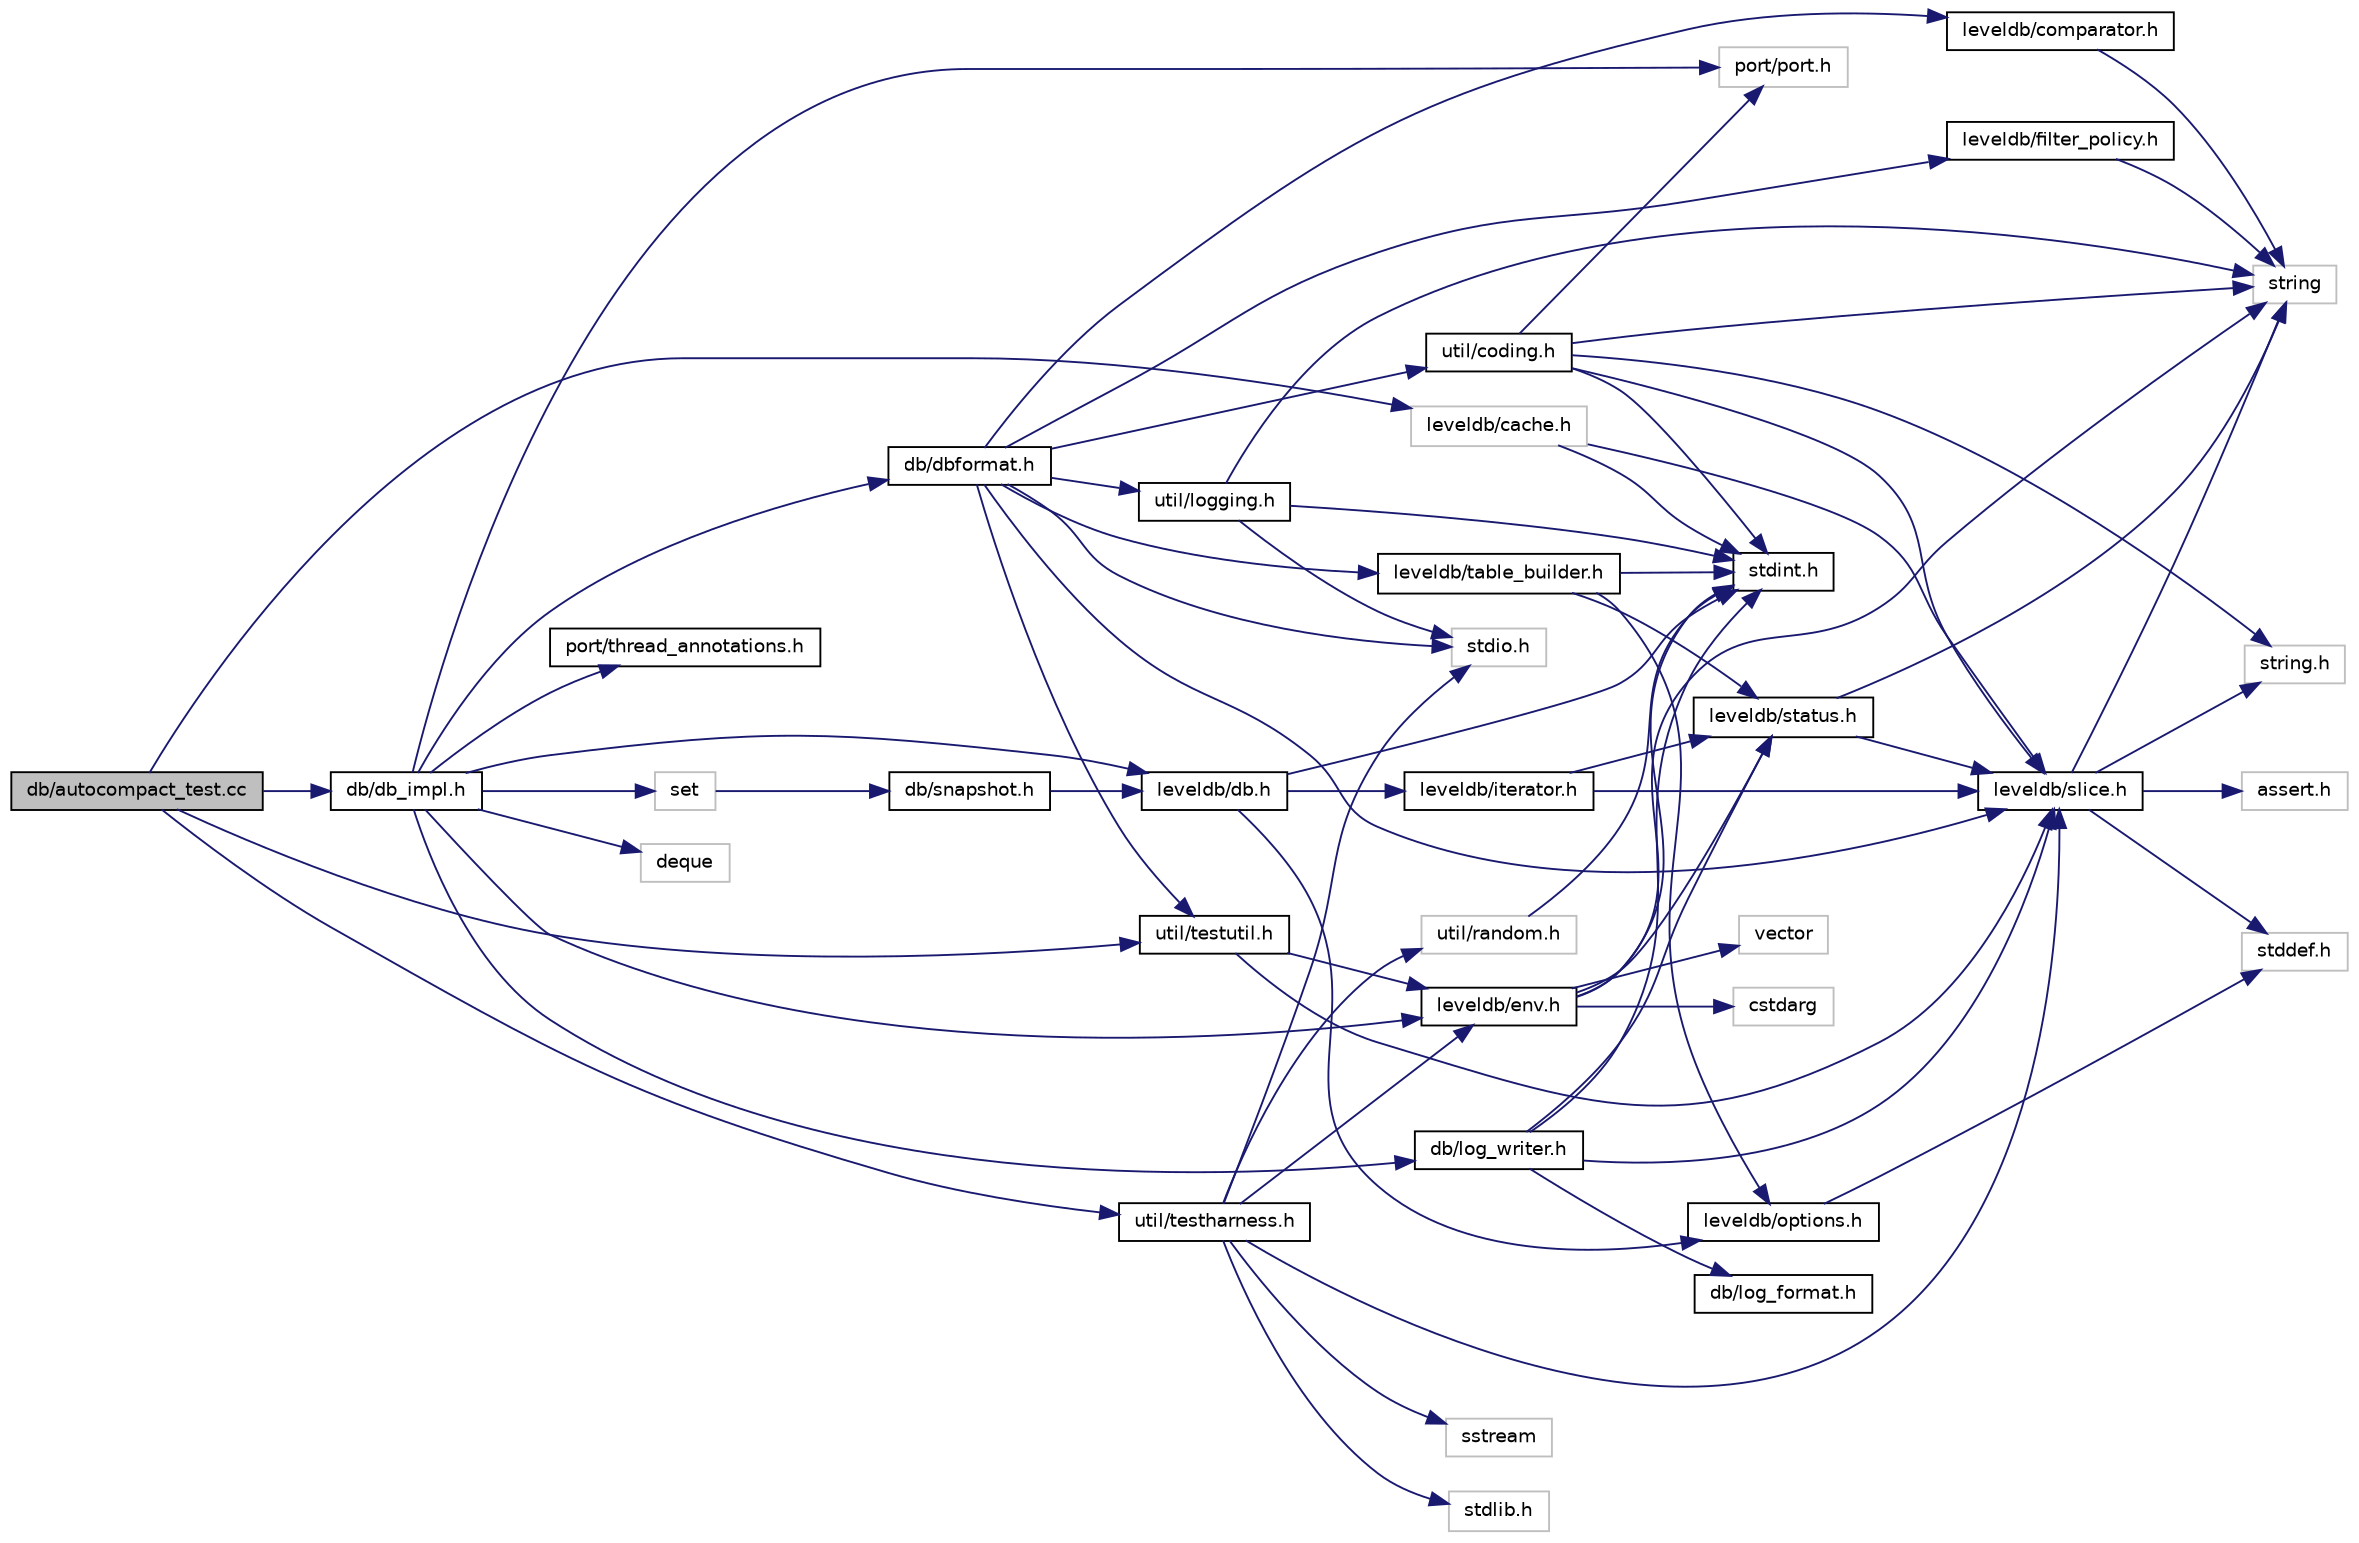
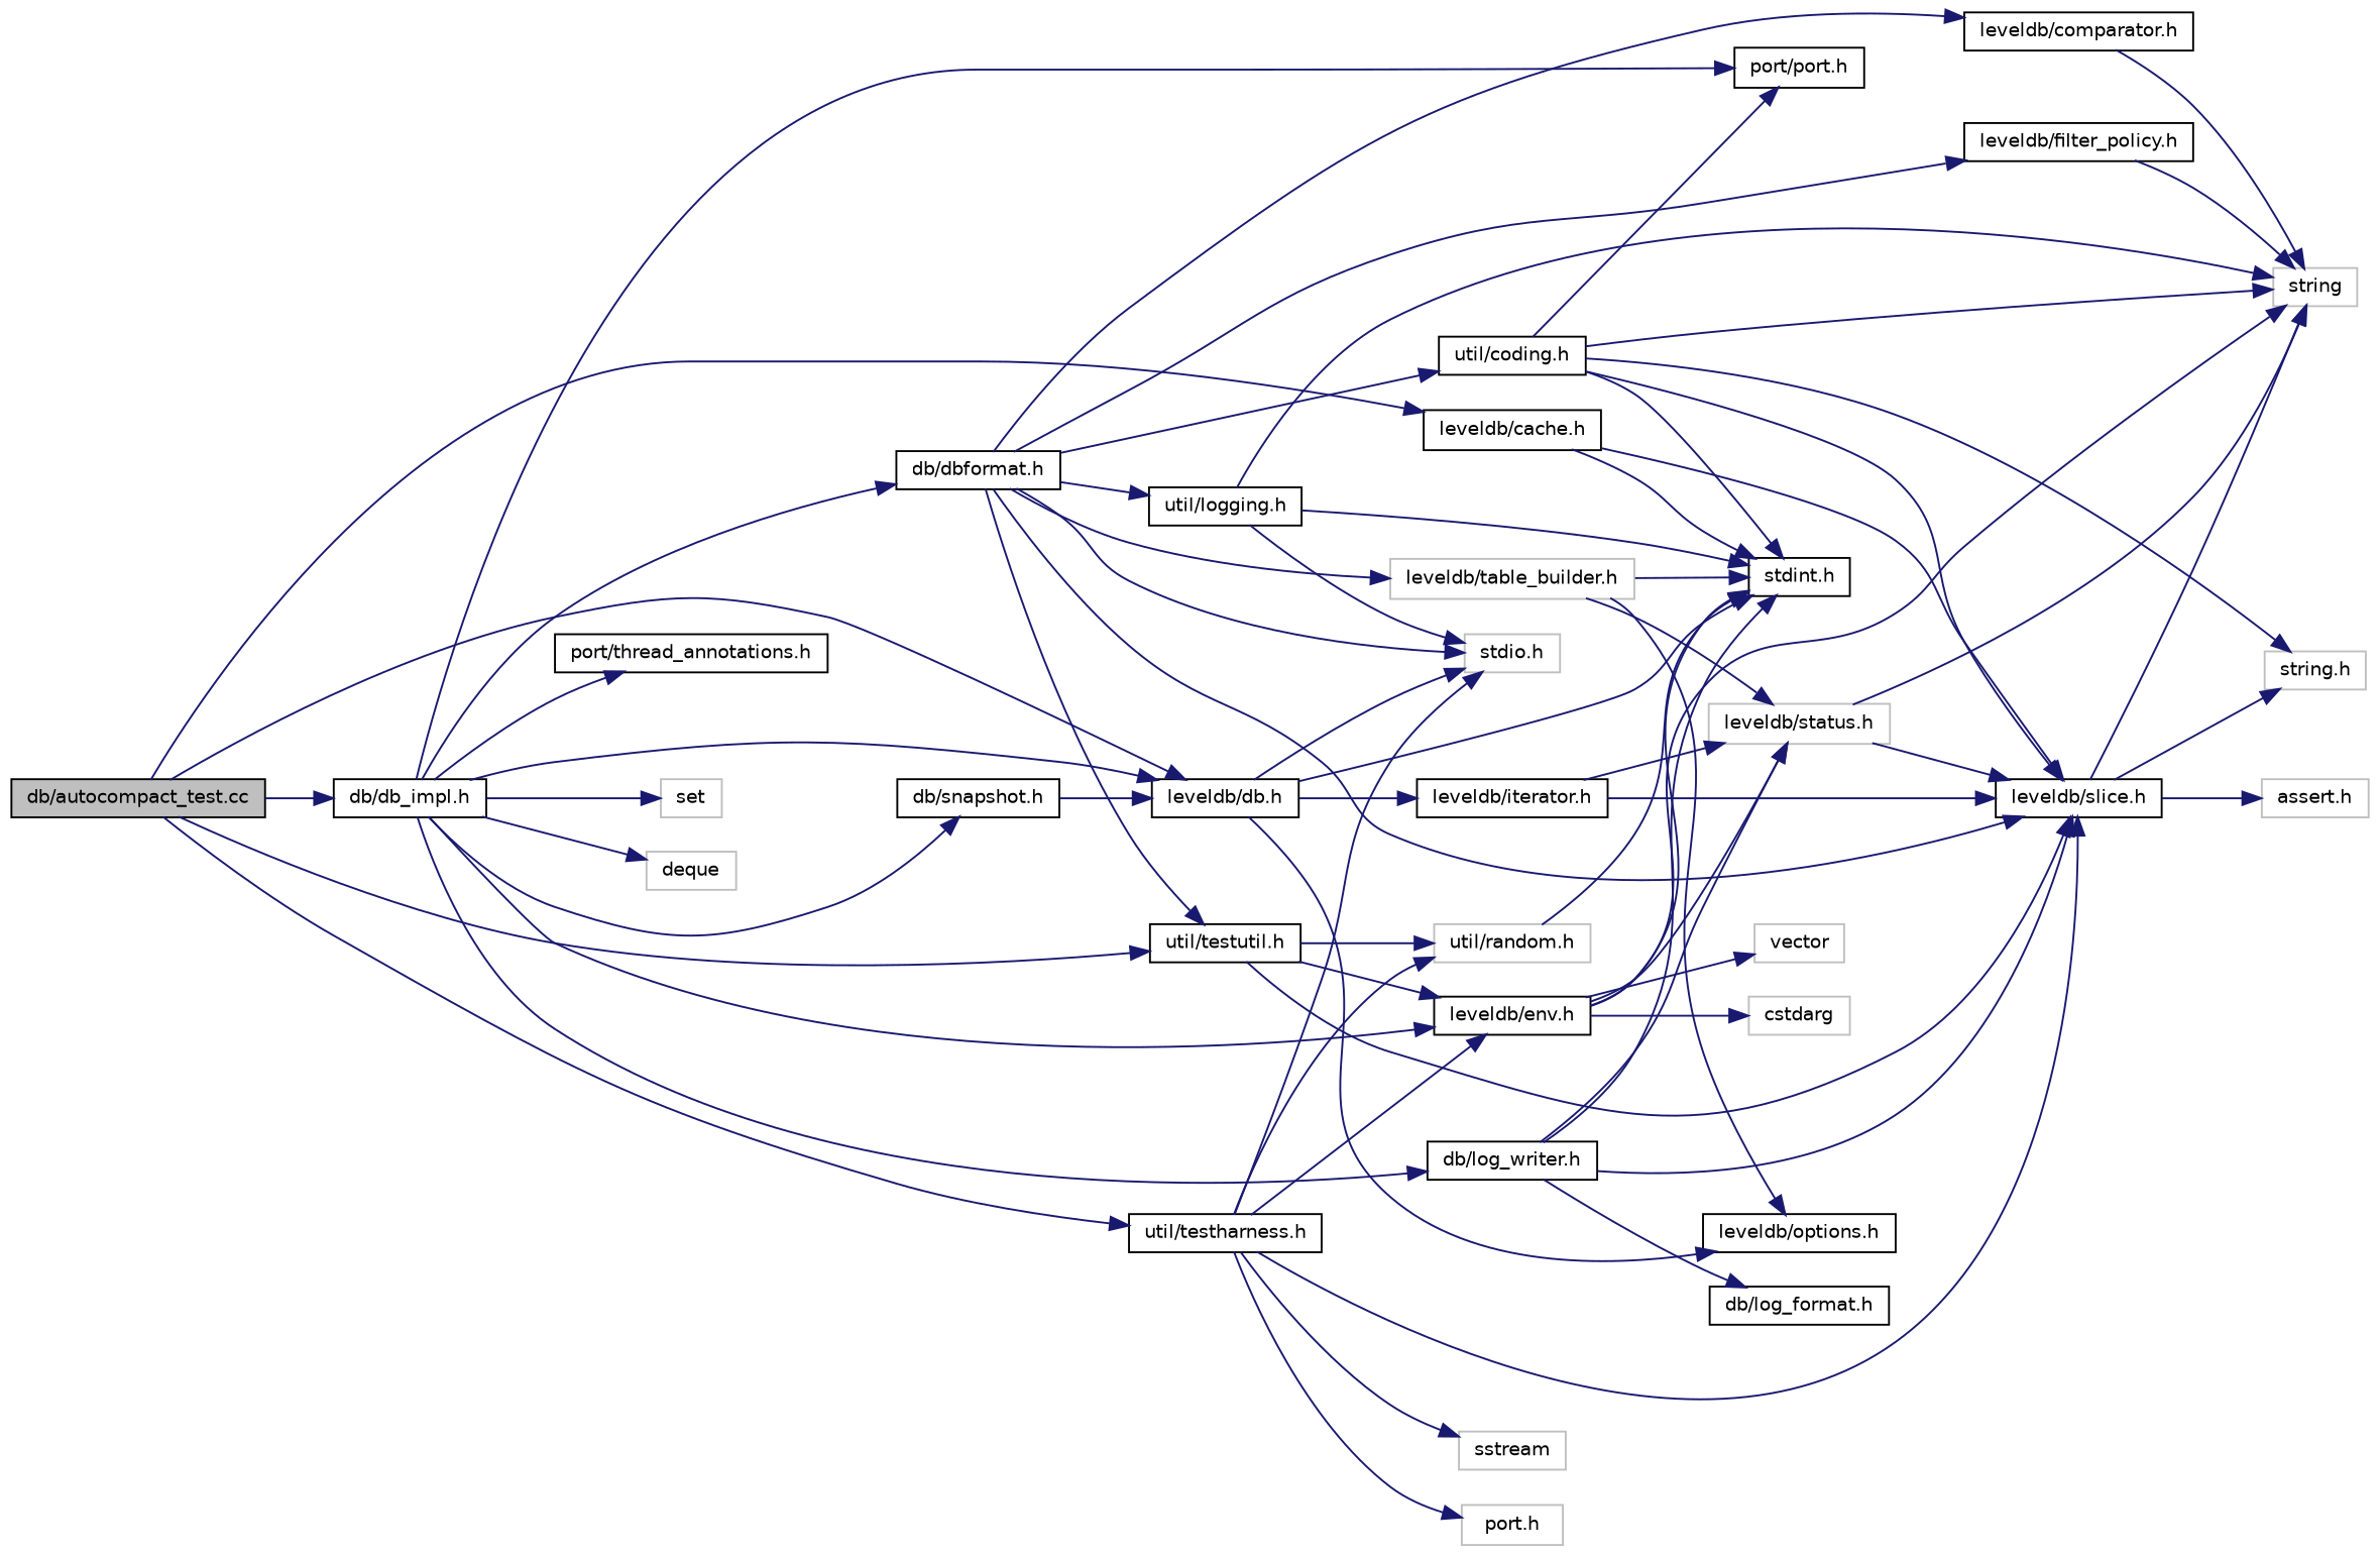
  digraph {
    rankdir=LR
    node [color=black fillcolor=white fontname=Helvetica fontsize=10 shape=record style=filled]
    edge [color=midnightblue fontname=Helvetica fontsize=10 labelfontname=Helvetica labelfontsize=10 style=solid]
    n1 [fillcolor=grey75 fontcolor=black height=0.2 label="db/autocompact_test.cc" width=0.4]
    n2 [height=0.2 label="leveldb/db.h" width=0.4]
    n3 [height=0.2 label="db/db_impl.h" width=0.4]
-   n4 [color=grey75 height=0.2 label="leveldb/cache.h" width=0.4]
+   n4 [height=0.2 label="leveldb/cache.h" width=0.4]
    n5 [height=0.2 label="util/testharness.h" width=0.4]
    n6 [height=0.2 label="util/testutil.h" width=0.4]
    n7 [height=0.2 label="stdint.h" width=0.4]
    n8 [color=grey75 height=0.2 label="stdio.h" width=0.4]
    n9 [height=0.2 label="leveldb/iterator.h" width=0.4]
    n10 [height=0.2 label="leveldb/options.h" width=0.4]
    n11 [color=grey75 height=0.2 label=deque width=0.4]
    n12 [color=grey75 height=0.2 label=set width=0.4]
    n13 [height=0.2 label="db/dbformat.h" width=0.4]
-   n14 [color=grey75 height=0.2 label="port/port.h" width=0.4]
+   n14 [height=0.2 label="port/port.h" width=0.4]
    n15 [height=0.2 label="db/log_writer.h" width=0.4]
    n16 [height=0.2 label="db/snapshot.h" width=0.4]
    n17 [height=0.2 label="leveldb/env.h" width=0.4]
    n18 [height=0.2 label="port/thread_annotations.h" width=0.4]
    n19 [height=0.2 label="leveldb/slice.h" width=0.4]
-   n20 [color=grey75 height=0.2 label="stdlib.h" width=0.4]
+   n20 [color=grey75 height=0.2 label="port.h" width=0.4]
    n21 [color=grey75 height=0.2 label=sstream width=0.4]
    n22 [color=grey75 height=0.2 label="util/random.h" width=0.4]
-   n23 [height=0.2 label="leveldb/status.h" width=0.4]
-   n24 [color=grey75 height=0.2 label="stddef.h" width=0.4]
+   n23 [color=grey75 height=0.2 label="leveldb/status.h" width=0.4]
    n25 [color=grey75 height=0.2 label="assert.h" width=0.4]
    n26 [color=grey75 height=0.2 label="string.h" width=0.4]
    n27 [color=grey75 height=0.2 label=string width=0.4]
    n28 [height=0.2 label="leveldb/comparator.h" width=0.4]
    n29 [height=0.2 label="leveldb/filter_policy.h" width=0.4]
-   n30 [height=0.2 label="leveldb/table_builder.h" width=0.4]
+   n30 [color=grey75 height=0.2 label="leveldb/table_builder.h" width=0.4]
    n31 [height=0.2 label="util/coding.h" width=0.4]
    n32 [height=0.2 label="util/logging.h" width=0.4]
    n33 [height=0.2 label="db/log_format.h" width=0.4]
    n34 [color=grey75 height=0.2 label=cstdarg width=0.4]
    n35 [color=grey75 height=0.2 label=vector width=0.4]
+   n1 -> n2
    n1 -> n3
    n1 -> n4
    n1 -> n5
    n1 -> n6
    n2 -> n7
+   n2 -> n8
    n2 -> n9
    n2 -> n10
    n3 -> n2
    n3 -> n11
    n3 -> n12
    n3 -> n13
    n3 -> n14
    n3 -> n15
-   n12 -> n16
+   n3 -> n16
    n3 -> n17
    n3 -> n18
    n4 -> n7
    n4 -> n19
    n5 -> n8
    n5 -> n17
    n5 -> n19
    n5 -> n20
    n5 -> n21
    n5 -> n22
    n6 -> n17
    n6 -> n19
+   n6 -> n22
    n9 -> n19
    n9 -> n23
-   n10 -> n24
    n13 -> n6
    n13 -> n8
    n13 -> n19
    n13 -> n28
    n13 -> n29
    n13 -> n30
    n13 -> n31
    n13 -> n32
    n15 -> n7
    n15 -> n19
    n15 -> n23
    n15 -> n33
    n16 -> n2
    n17 -> n7
    n17 -> n23
    n17 -> n27
    n17 -> n34
    n17 -> n35
-   n19 -> n24
    n19 -> n25
    n19 -> n26
    n19 -> n27
    n22 -> n7
    n23 -> n19
    n23 -> n27
    n28 -> n27
    n29 -> n27
    n30 -> n7
    n30 -> n10
    n30 -> n23
    n31 -> n7
    n31 -> n14
    n31 -> n19
    n31 -> n26
    n31 -> n27
    n32 -> n7
    n32 -> n8
    n32 -> n27
  }
